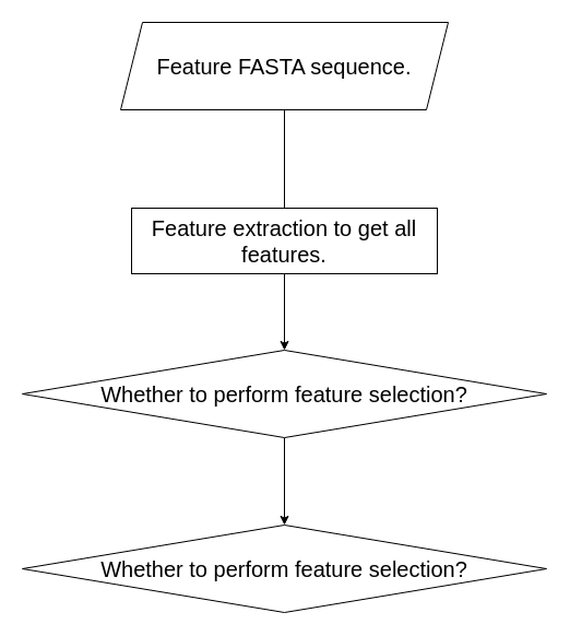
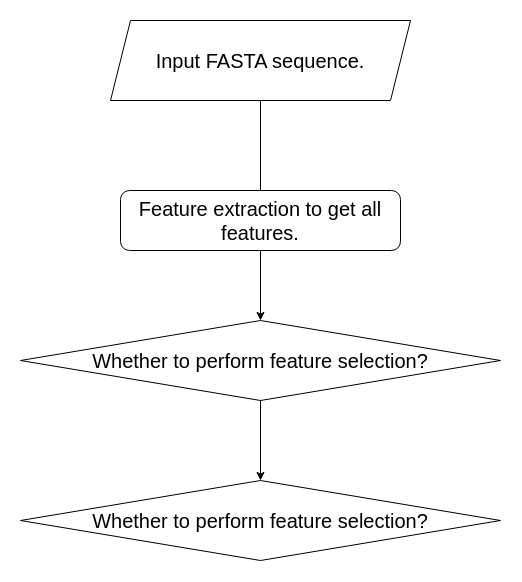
  <mxCell id="0" />
  <mxCell id="1" parent="0" />
  <mxCell id="2" value="" style="edgeStyle=orthogonalEdgeStyle;rounded=0;orthogonalLoop=1;jettySize=auto;html=1;fontSize=20;endArrow=none;" edge="1" parent="1" source="3" target="5"><mxGeometry relative="1" as="geometry" /></mxCell>
- <mxCell id="3" value="Feature FASTA sequence." style="shape=parallelogram;perimeter=parallelogramPerimeter;whiteSpace=wrap;html=1;fixedSize=1;fontSize=20;" vertex="1" parent="1"><mxGeometry x="110" y="20" width="300" height="80" as="geometry" /></mxCell>
+ <mxCell id="3" value="Input FASTA sequence." style="shape=parallelogram;perimeter=parallelogramPerimeter;whiteSpace=wrap;html=1;fixedSize=1;fontSize=20;" vertex="1" parent="1"><mxGeometry x="110" y="20" width="300" height="80" as="geometry" /></mxCell>
  <mxCell id="4" value="" style="edgeStyle=orthogonalEdgeStyle;rounded=0;orthogonalLoop=1;jettySize=auto;html=1;fontSize=20;" edge="1" parent="1" source="5" target="7"><mxGeometry relative="1" as="geometry" /></mxCell>
- <mxCell id="5" value="&lt;span&gt;Feature extraction to get all features.&lt;/span&gt;" style="whiteSpace=wrap;html=1;fontSize=20;" vertex="1" parent="1"><mxGeometry x="120" y="190" width="280" height="60" as="geometry" /></mxCell>
+ <mxCell id="5" value="&lt;span&gt;Feature extraction to get all features.&lt;/span&gt;" style="whiteSpace=wrap;html=1;fontSize=20;rounded=1;" vertex="1" parent="1"><mxGeometry x="120" y="190" width="280" height="60" as="geometry" /></mxCell>
  <mxCell id="6" value="" style="edgeStyle=orthogonalEdgeStyle;rounded=0;orthogonalLoop=1;jettySize=auto;html=1;fontSize=20;" edge="1" parent="1" source="7" target="8"><mxGeometry relative="1" as="geometry" /></mxCell>
  <mxCell id="7" value="Whether to perform feature selection?" style="rhombus;whiteSpace=wrap;html=1;fontSize=20;" vertex="1" parent="1"><mxGeometry x="20" y="320" width="480" height="80" as="geometry" /></mxCell>
  <mxCell id="8" value="Whether to perform feature selection?" style="rhombus;whiteSpace=wrap;html=1;fontSize=20;" vertex="1" parent="1"><mxGeometry x="20" y="480" width="480" height="80" as="geometry" /></mxCell>
